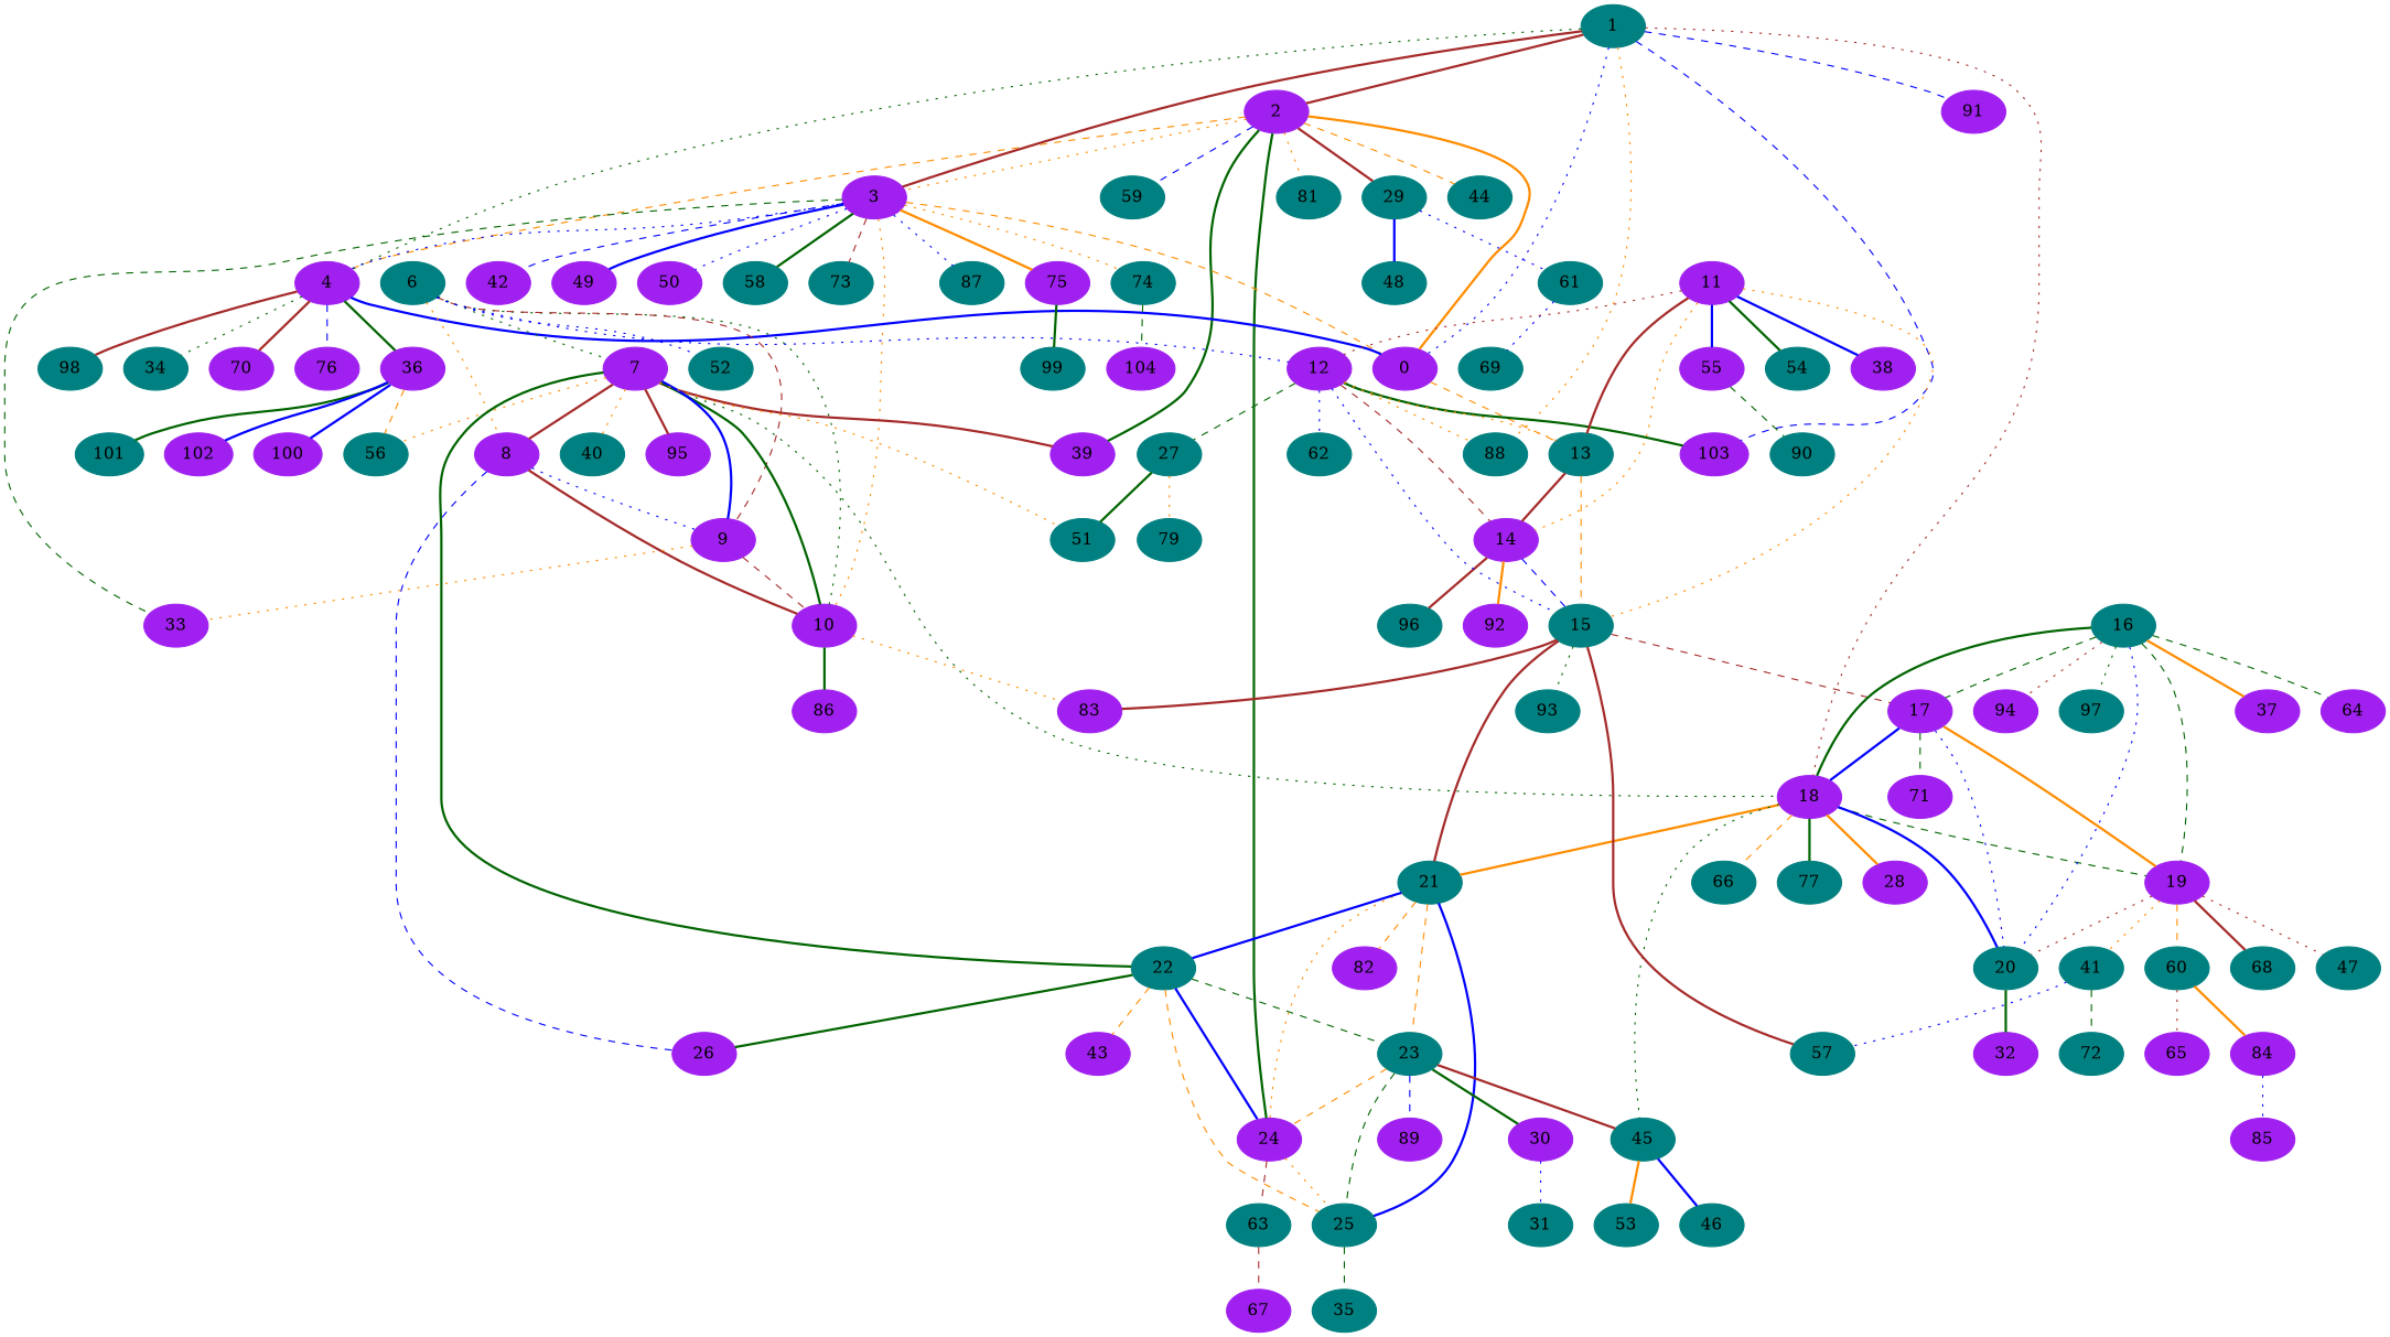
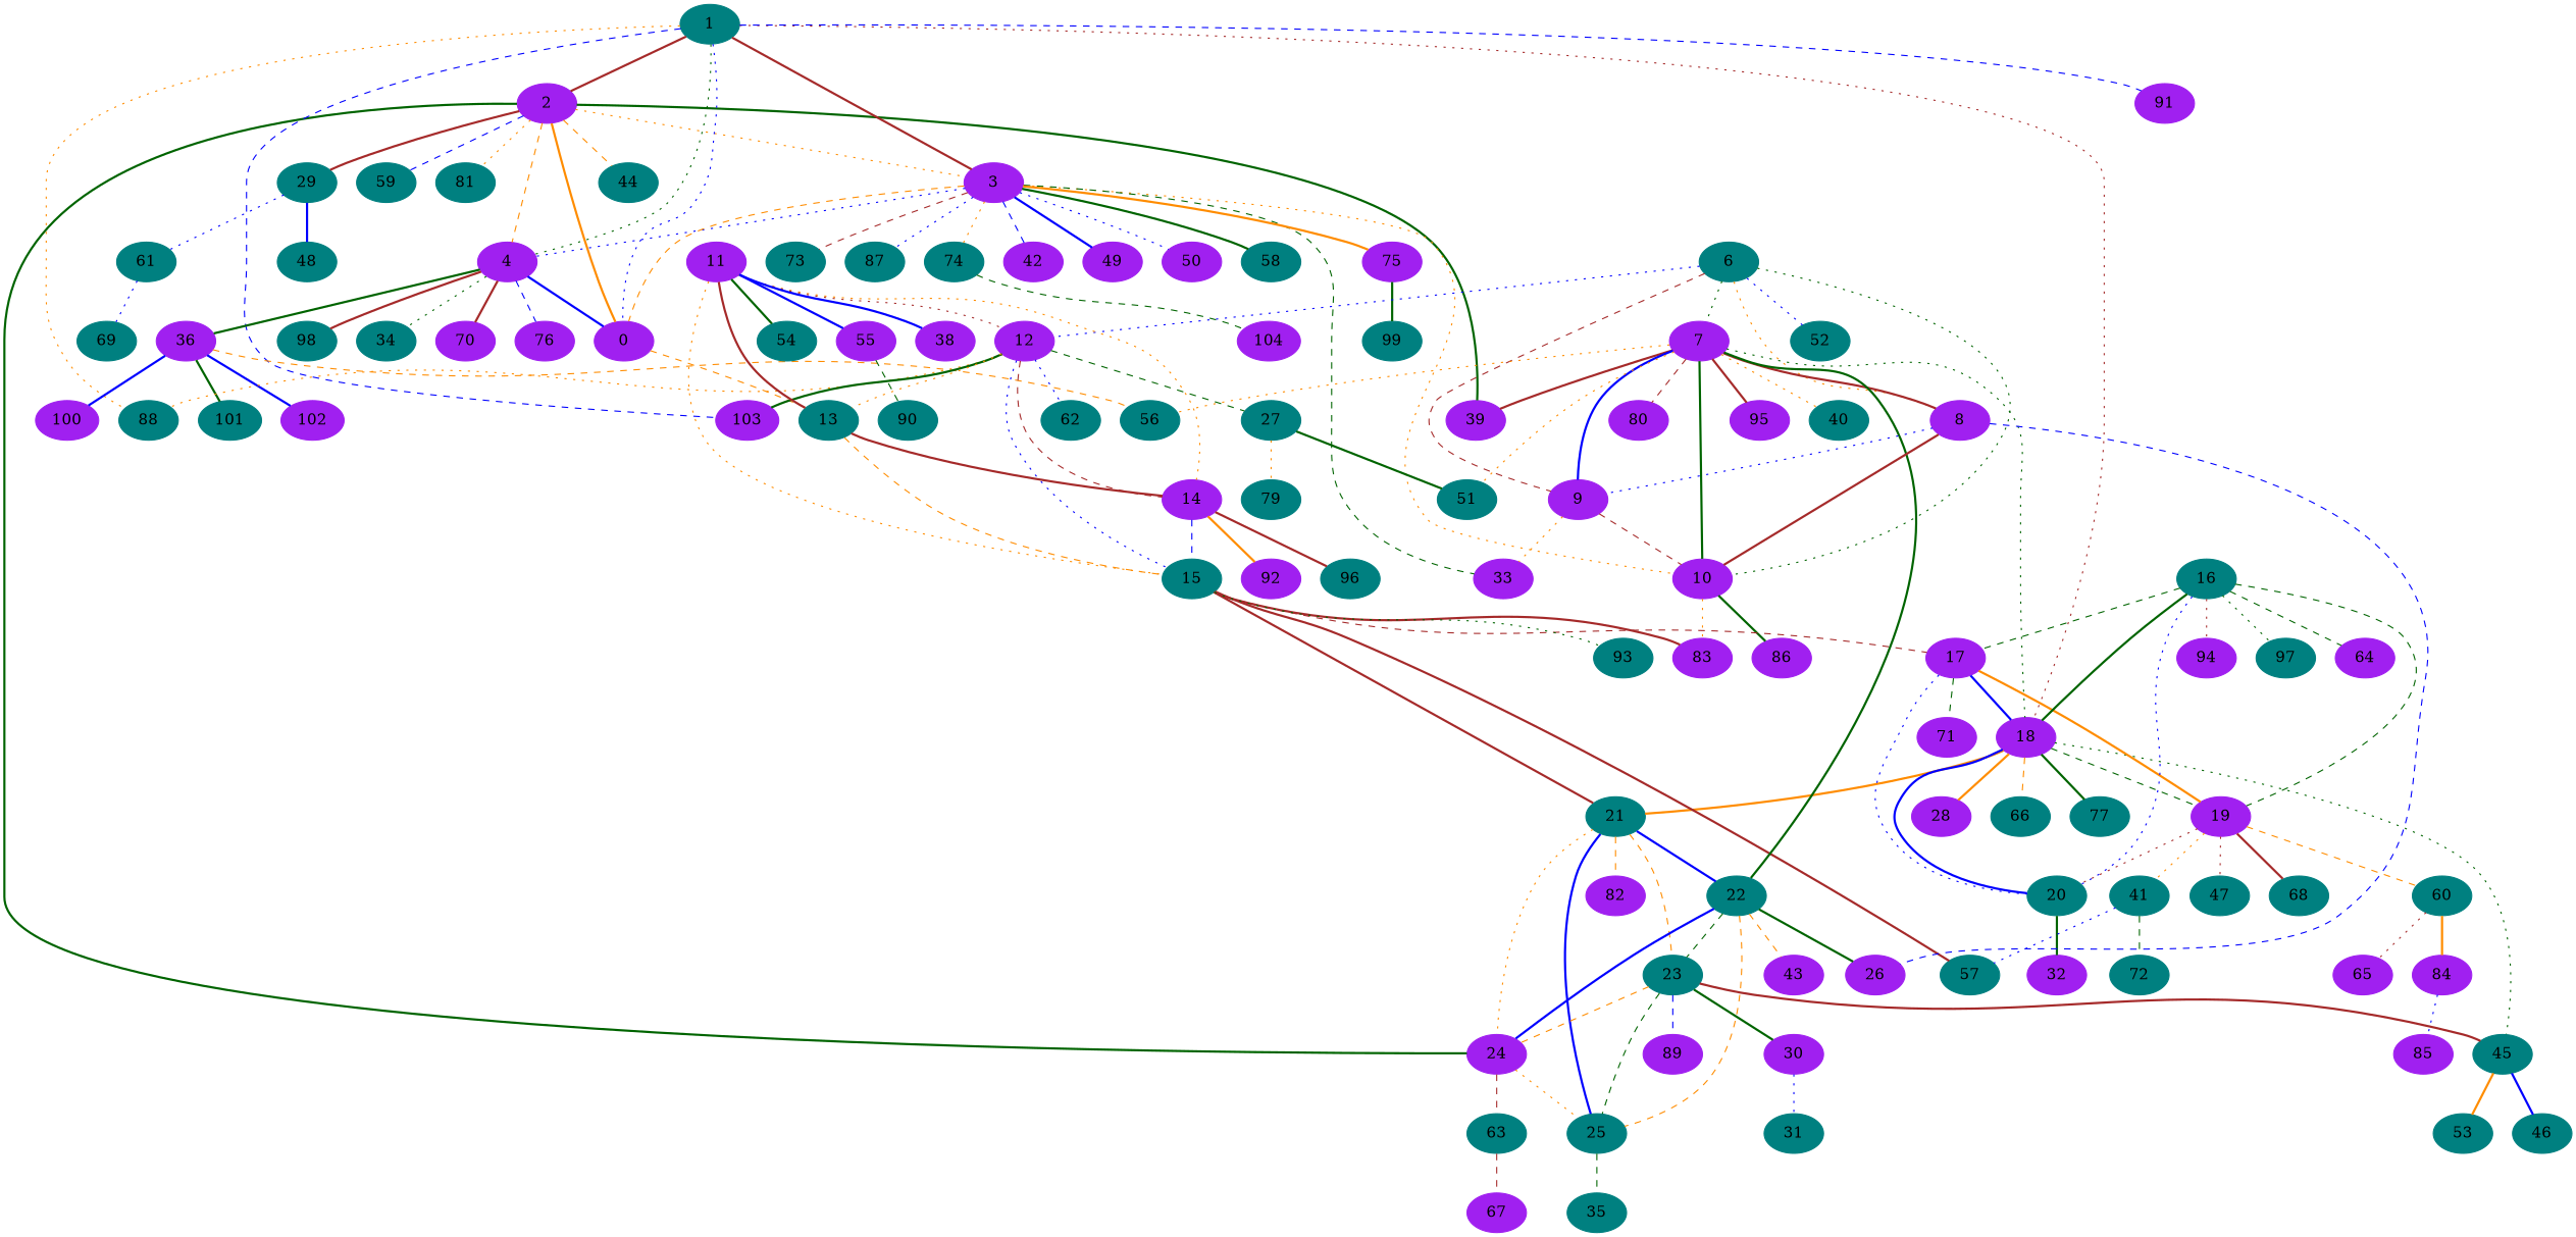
  graph {
    node [color=teal style=filled]
    edge [color=darkorange style=bold]
    2 [color=purple]
    1
    3 [color=purple]
    4 [color=purple]
    n5 [color=purple label=0]
    18 [color=purple]
    88
    91 [color=purple]
    103 [color=purple]
    24 [color=purple]
    29
    39 [color=purple]
    44
    59
    81
    10 [color=purple]
    33 [color=purple]
    42 [color=purple]
    49 [color=purple]
    50 [color=purple]
    58
    73
    74
    75 [color=purple]
    87
    34
    36 [color=purple]
    70 [color=purple]
    76 [color=purple]
    98
    13
    21
    19 [color=purple]
    20
    28 [color=purple]
    45
    66
    77
    25
    63
    48
    61
    83 [color=purple]
    86 [color=purple]
    104 [color=purple]
    99
    56
    100 [color=purple]
    101
    102 [color=purple]
    14 [color=purple]
    15
    6
    7 [color=purple]
    8 [color=purple]
    9 [color=purple]
    12 [color=purple]
    52
    22
    40
    51
+   80 [color=purple]
    95 [color=purple]
    26 [color=purple]
    27
    62
    23
    43 [color=purple]
    11 [color=purple]
    38 [color=purple]
    54
    55 [color=purple]
    92 [color=purple]
    96
    17 [color=purple]
    57
    93
    90
    79
    71 [color=purple]
    82 [color=purple]
    16
-   37 [color=purple]
    64 [color=purple]
    94 [color=purple]
    97
    41
    47
    60
    68
    32 [color=purple]
    46
    53
    72
    65 [color=purple]
    84 [color=purple]
    30 [color=purple]
    89 [color=purple]
    35
    31
    67 [color=purple]
    69
    85 [color=purple]
    2 -- 3 [style=dotted]
    2 -- 4 [style=dashed]
    2 -- n5
    2 -- 24 [color=darkgreen]
    2 -- 29 [color=brown]
    2 -- 39 [color=darkgreen]
    2 -- 44 [style=dashed]
    2 -- 59 [color=blue style=dashed]
    2 -- 81 [style=dotted]
    1 -- 2 [color=brown]
    1 -- 3 [color=brown]
    1 -- 4 [color=darkgreen style=dotted]
    1 -- n5 [color=blue style=dotted]
    1 -- 18 [color=brown style=dotted]
    1 -- 88 [style=dotted]
    1 -- 91 [color=blue style=dashed]
    1 -- 103 [color=blue style=dashed]
    3 -- 4 [color=blue style=dotted]
    3 -- n5 [style=dashed]
    3 -- 10 [style=dotted]
    3 -- 33 [color=darkgreen style=dashed]
    3 -- 42 [color=blue style=dashed]
    3 -- 49 [color=blue]
    3 -- 50 [color=blue style=dotted]
    3 -- 58 [color=darkgreen]
    3 -- 73 [color=brown style=dashed]
    3 -- 74 [style=dotted]
    3 -- 75
    3 -- 87 [color=blue style=dotted]
    4 -- n5 [color=blue]
    4 -- 34 [color=darkgreen style=dotted]
    4 -- 36 [color=darkgreen]
    4 -- 70 [color=brown]
    4 -- 76 [color=blue style=dashed]
    4 -- 98 [color=brown]
    n5 -- 13 [style=dashed]
    18 -- 21
    18 -- 19 [color=darkgreen style=dashed]
    18 -- 20 [color=blue]
    18 -- 28
    18 -- 45 [color=darkgreen style=dotted]
    18 -- 66 [style=dashed]
    18 -- 77 [color=darkgreen]
    24 -- 25 [style=dotted]
    24 -- 63 [color=brown style=dashed]
    29 -- 48 [color=blue]
    29 -- 61 [color=blue style=dotted]
    10 -- 83 [style=dotted]
    10 -- 86 [color=darkgreen]
    74 -- 104 [color=darkgreen style=dashed]
    75 -- 99 [color=darkgreen]
    36 -- 56 [style=dashed]
    36 -- 100 [color=blue]
    36 -- 101 [color=darkgreen]
    36 -- 102 [color=blue]
    13 -- 14 [color=brown]
    13 -- 15 [style=dashed]
    21 -- 24 [style=dotted]
    21 -- 25 [color=blue]
    21 -- 22 [color=blue]
    21 -- 23 [style=dashed]
    21 -- 82 [style=dashed]
    19 -- 20 [color=brown style=dotted]
    19 -- 41 [style=dotted]
    19 -- 47 [color=brown style=dotted]
    19 -- 60 [style=dashed]
    19 -- 68 [color=brown]
    20 -- 32 [color=darkgreen]
    45 -- 46 [color=blue]
    45 -- 53
    25 -- 35 [color=darkgreen style=dashed]
    63 -- 67 [color=brown style=dashed]
    61 -- 69 [color=blue style=dotted]
    14 -- 15 [color=blue style=dashed]
    14 -- 92
    14 -- 96 [color=brown]
    15 -- 21 [color=brown]
    15 -- 83 [color=brown]
    15 -- 17 [color=brown style=dashed]
    15 -- 57 [color=brown]
    15 -- 93 [color=darkgreen style=dotted]
    6 -- 10 [color=darkgreen style=dotted]
    6 -- 7 [color=darkgreen style=dotted]
    6 -- 8 [style=dotted]
    6 -- 9 [color=brown style=dashed]
    6 -- 12 [color=blue style=dotted]
    6 -- 52 [color=blue style=dotted]
    7 -- 18 [color=darkgreen style=dotted]
    7 -- 39 [color=brown]
    7 -- 10 [color=darkgreen]
    7 -- 56 [style=dotted]
    7 -- 8 [color=brown]
    7 -- 9 [color=blue]
    7 -- 22 [color=darkgreen]
    7 -- 40 [style=dotted]
    7 -- 51 [style=dotted]
+   7 -- 80 [color=brown style=dashed]
    7 -- 95 [color=brown]
    8 -- 10 [color=brown]
    8 -- 9 [color=blue style=dotted]
    8 -- 26 [color=blue style=dashed]
    9 -- 10 [color=brown style=dashed]
    9 -- 33 [style=dotted]
    12 -- 88 [style=dotted]
    12 -- 103 [color=darkgreen]
    12 -- 13 [style=dotted]
    12 -- 14 [color=brown style=dashed]
    12 -- 15 [color=blue style=dotted]
    12 -- 27 [color=darkgreen style=dashed]
    12 -- 62 [color=blue style=dotted]
    22 -- 24 [color=blue]
    22 -- 25 [style=dashed]
    22 -- 26 [color=darkgreen]
    22 -- 23 [color=darkgreen style=dashed]
    22 -- 43 [style=dashed]
    27 -- 51 [color=darkgreen]
    27 -- 79 [style=dotted]
    23 -- 24 [style=dashed]
    23 -- 45 [color=brown]
    23 -- 25 [color=darkgreen style=dashed]
    23 -- 30 [color=darkgreen]
    23 -- 89 [color=blue style=dashed]
    11 -- 13 [color=brown]
    11 -- 14 [style=dotted]
    11 -- 15 [style=dotted]
    11 -- 12 [color=brown style=dotted]
    11 -- 38 [color=blue]
    11 -- 54 [color=darkgreen]
    11 -- 55 [color=blue]
    55 -- 90 [color=darkgreen style=dashed]
    17 -- 18 [color=blue]
    17 -- 19
    17 -- 20 [color=blue style=dotted]
    17 -- 71 [color=darkgreen style=dashed]
    16 -- 18 [color=darkgreen]
    16 -- 19 [color=darkgreen style=dashed]
    16 -- 20 [color=blue style=dotted]
    16 -- 17 [color=darkgreen style=dashed]
-   16 -- 37
    16 -- 64 [color=darkgreen style=dashed]
    16 -- 94 [color=brown style=dotted]
    16 -- 97 [color=darkgreen style=dotted]
    41 -- 57 [color=blue style=dotted]
    41 -- 72 [color=darkgreen style=dashed]
    60 -- 65 [color=brown style=dotted]
    60 -- 84
    84 -- 85 [color=blue style=dotted]
    30 -- 31 [color=blue style=dotted]
  }
